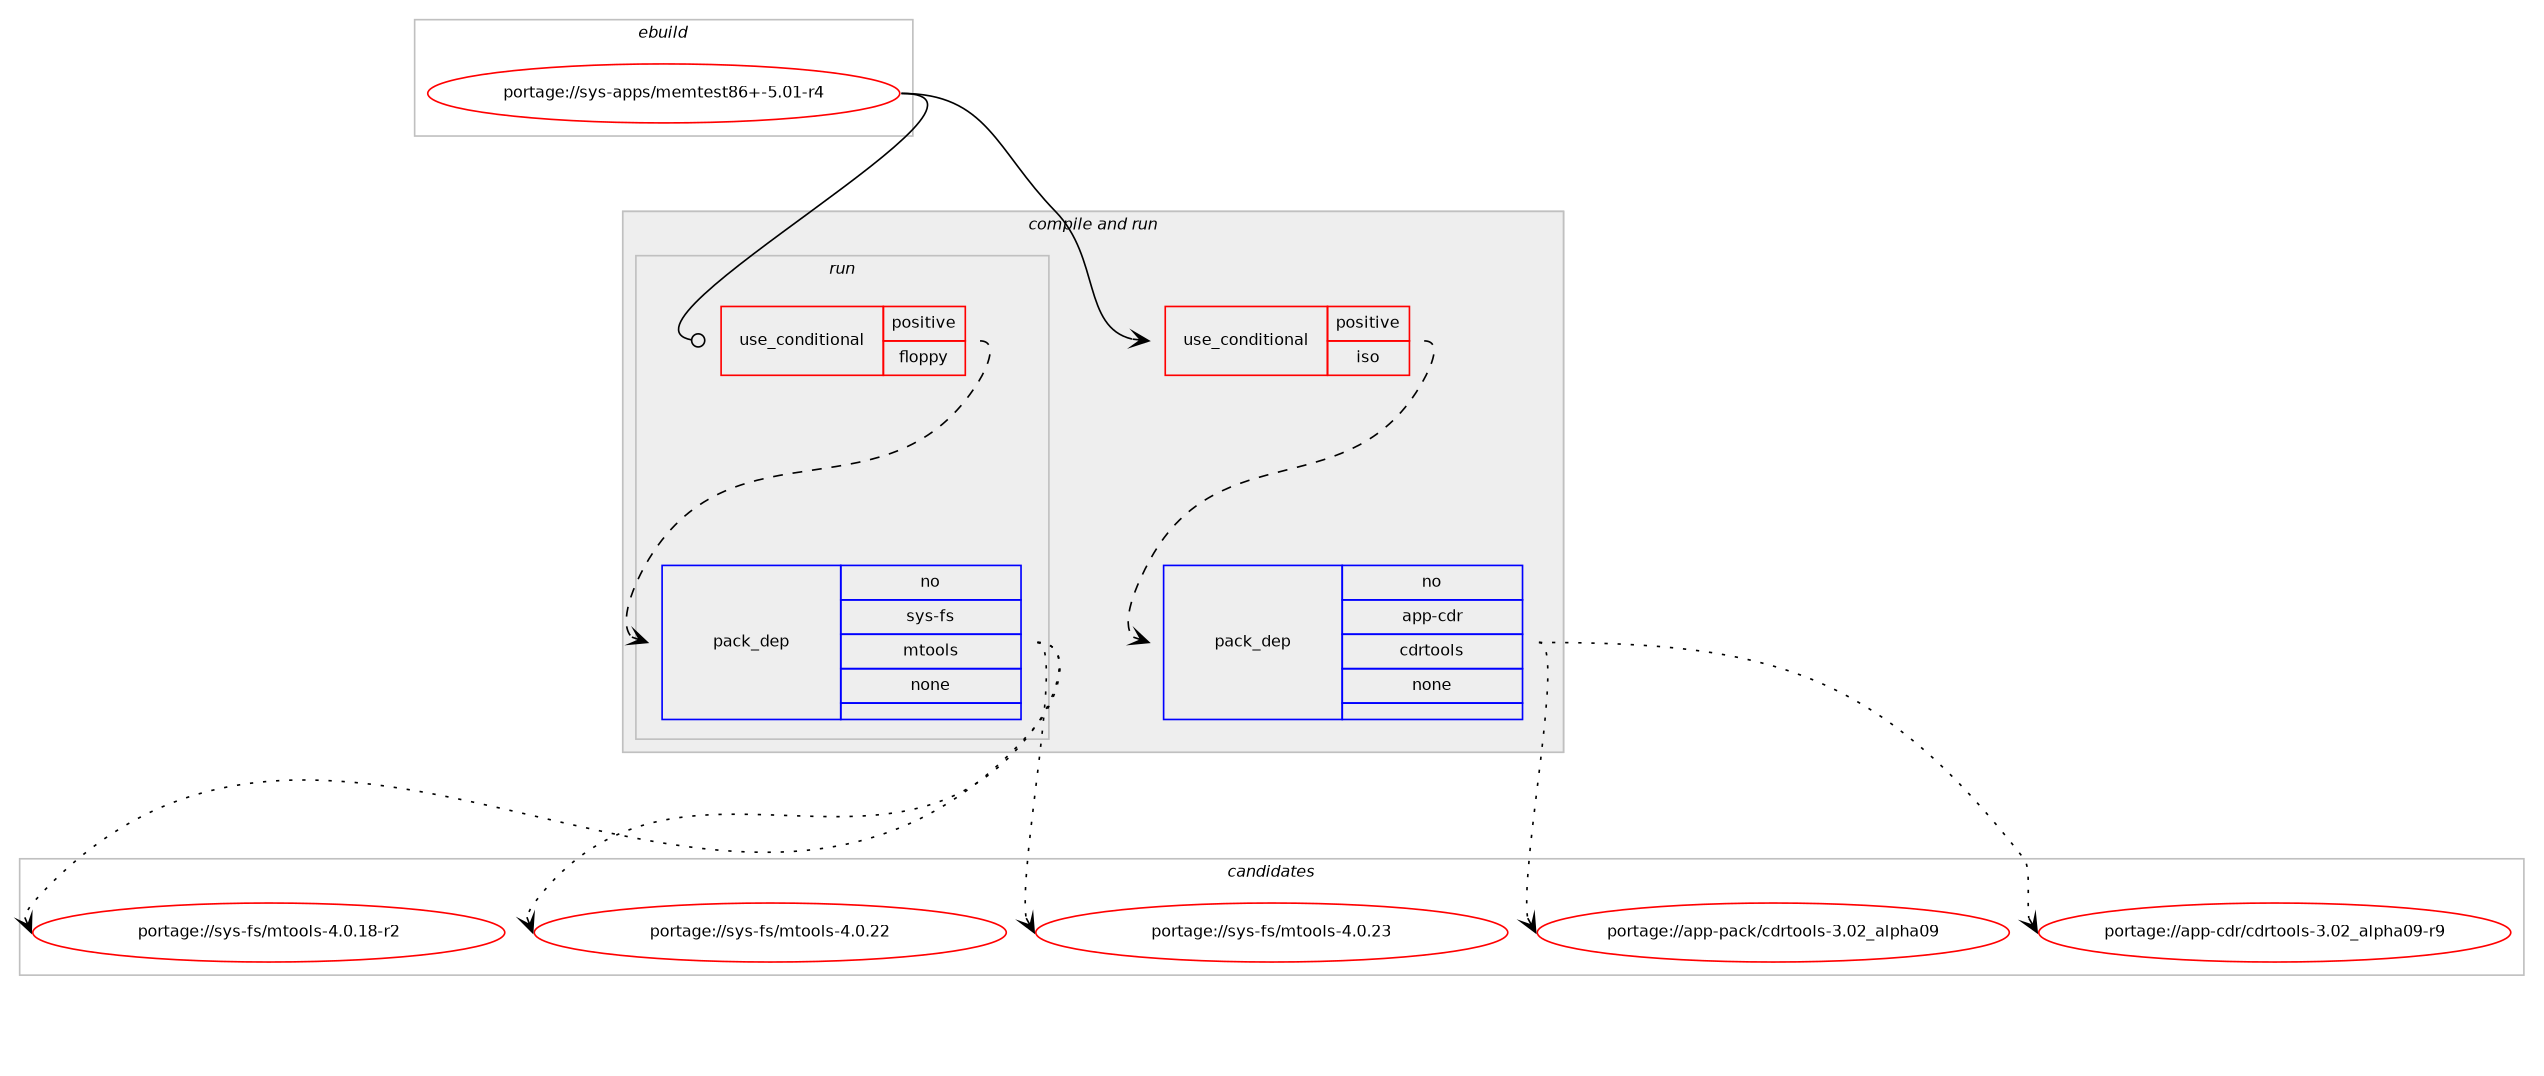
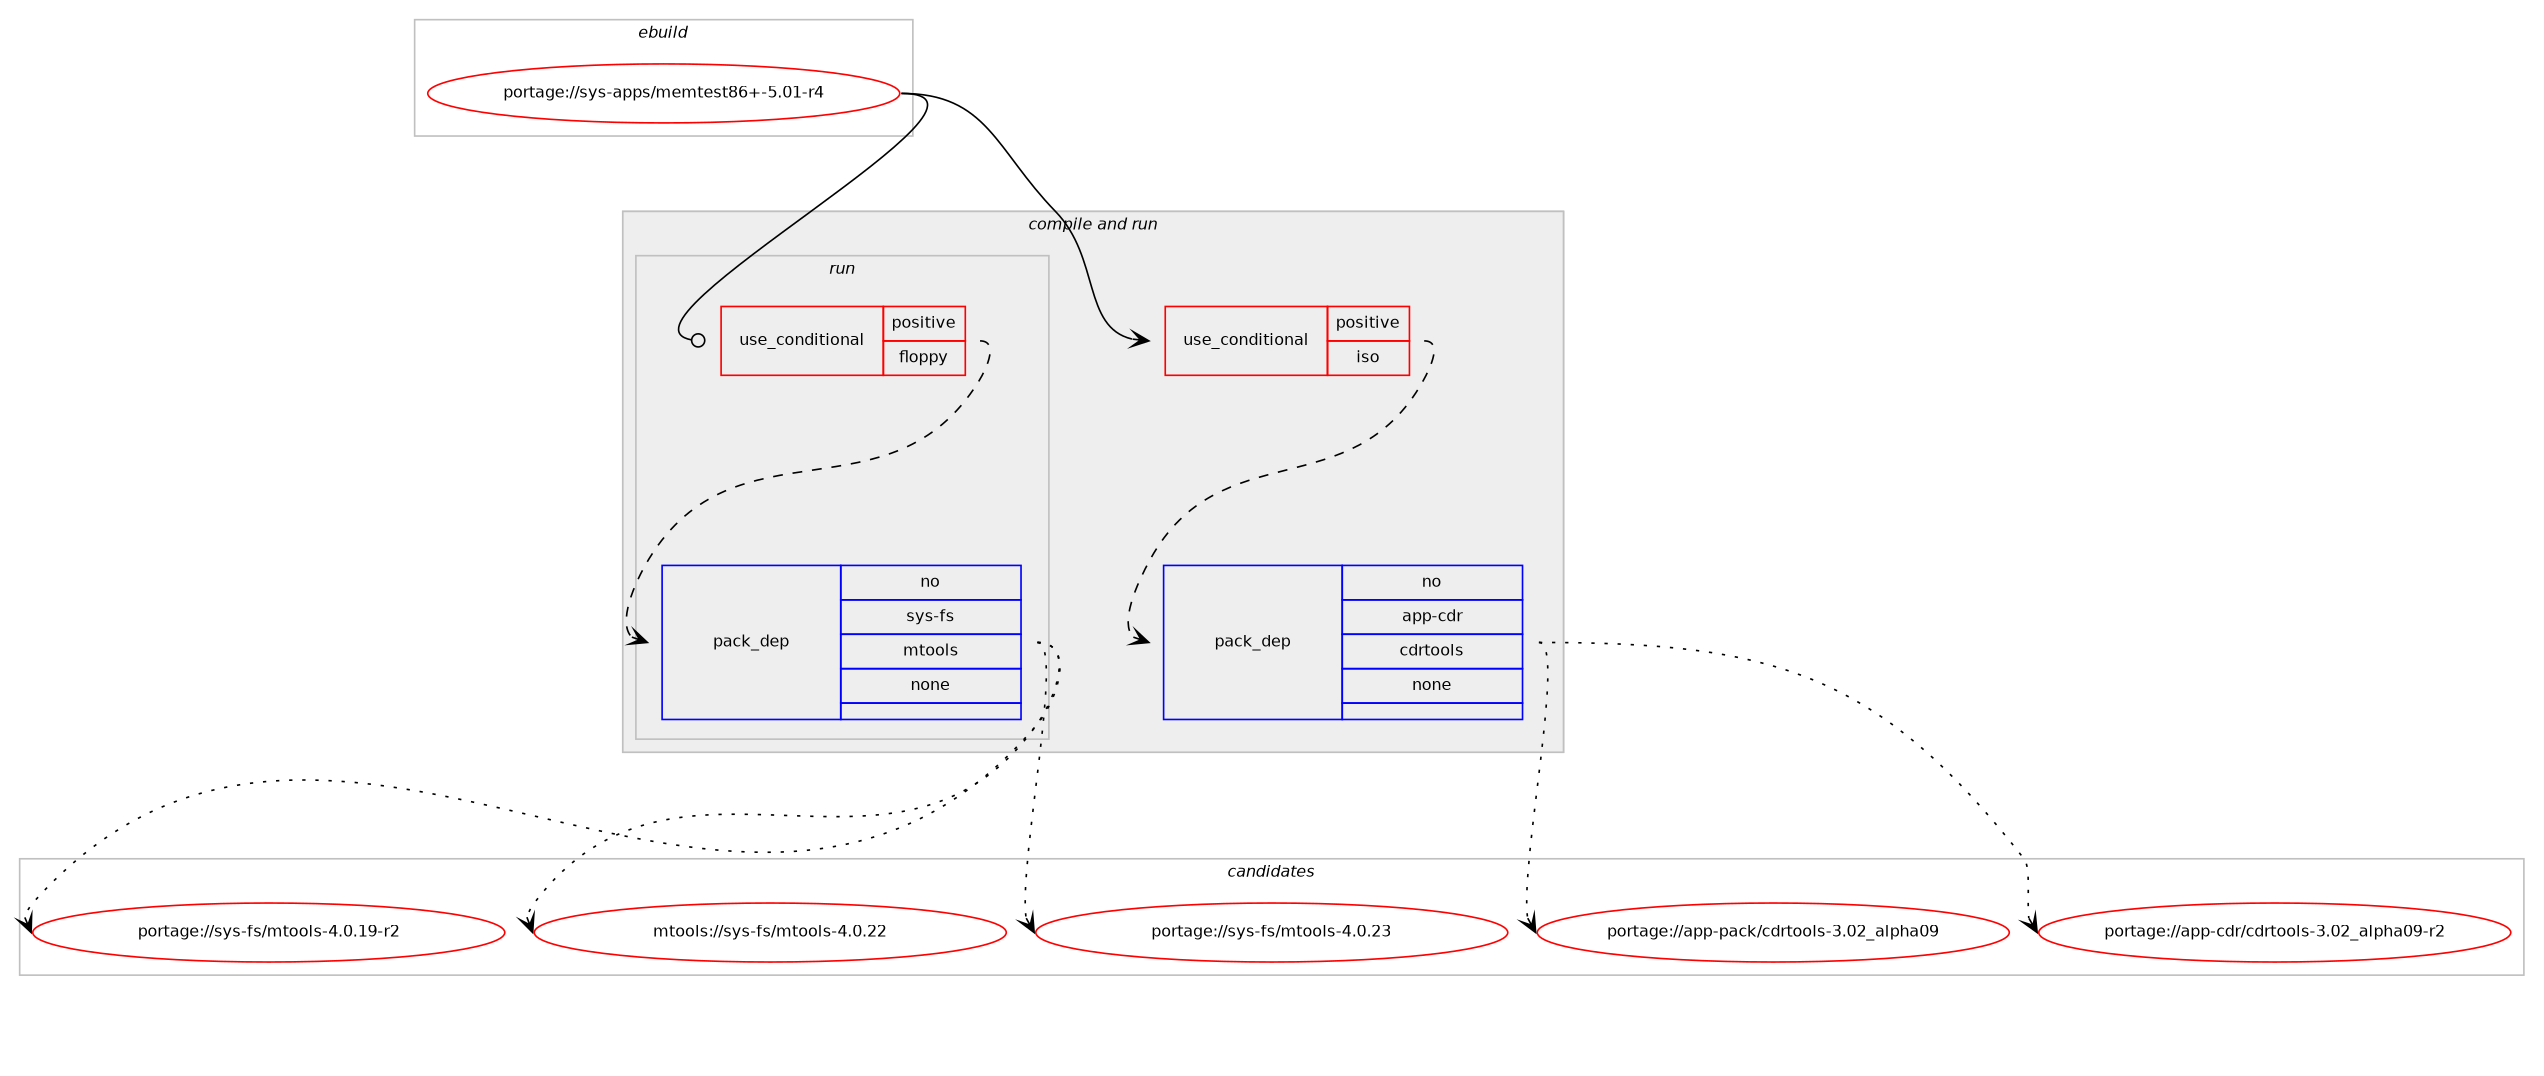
  digraph {
    compound=true
    concentrate=true
    fontname=Helvetica
    fontsize=10
    newrank=true
    rankdir=TB
    ranksep=1.5
    node [color=red fontname=Helvetica fontsize=10]
    edge [arrowhead=vee headport=w style=dotted tailport=e weight=100]
    n1 [label="portage://sys-apps/memtest86+-5.01-r4" width=4]
    n2 [color=blue label=<<TABLE BORDER="0" CELLBORDER="1" CELLSPACING="0" CELLPADDING="4" WIDTH="220"><TR><TD ROWSPAN="6" CELLPADDING="30">pack_dep</TD></TR><TR><TD WIDTH="110">no</TD></TR><TR><TD>app-cdr</TD></TR><TR><TD>cdrtools</TD></TR><TR><TD>none</TD></TR><TR><TD></TD></TR></TABLE>> shape=none]
    n3 [label=<<TABLE BORDER="0" CELLBORDER="1" CELLSPACING="0" CELLPADDING="4"><TR><TD ROWSPAN="3" CELLPADDING="10">use_conditional</TD></TR><TR><TD>positive</TD></TR><TR><TD>iso</TD></TR></TABLE>> shape=none]
    n4 [color=blue label=<<TABLE BORDER="0" CELLBORDER="1" CELLSPACING="0" CELLPADDING="4" WIDTH="220"><TR><TD ROWSPAN="6" CELLPADDING="30">pack_dep</TD></TR><TR><TD WIDTH="110">no</TD></TR><TR><TD>sys-fs</TD></TR><TR><TD>mtools</TD></TR><TR><TD>none</TD></TR><TR><TD></TD></TR></TABLE>> shape=none]
    n5 [label=<<TABLE BORDER="0" CELLBORDER="1" CELLSPACING="0" CELLPADDING="4"><TR><TD ROWSPAN="3" CELLPADDING="10">use_conditional</TD></TR><TR><TD>positive</TD></TR><TR><TD>floppy</TD></TR></TABLE>> shape=none]
-   n6 [label="portage://app-cdr/cdrtools-3.02_alpha09-r9" width=4]
+   n6 [label="portage://app-cdr/cdrtools-3.02_alpha09-r2" width=4]
    n7 [label="portage://app-pack/cdrtools-3.02_alpha09" width=4]
    n8 [label="portage://sys-fs/mtools-4.0.23" width=4]
-   n9 [label="portage://sys-fs/mtools-4.0.22" width=4]
-   n10 [label="portage://sys-fs/mtools-4.0.18-r2" width=4]
+   n9 [label="mtools://sys-fs/mtools-4.0.22" width=4]
+   n10 [label="portage://sys-fs/mtools-4.0.19-r2" width=4]
    subgraph cluster_1 {
      color=gray
      label=<<i>ebuild</i>>
      rank=same
      n1
    }
    subgraph cluster_2 {
      color=gray
      label=<<i>dependencies</i>>
      subgraph cluster_3 {
        color=gray
        fillcolor="#eeeeee"
        label=<<i>compile</i>>
        style=filled
        subgraph sub_4 {
          color=gray
          fillcolor="#eeeeee"
          label=<<i>compile</i>>
          style=filled
          n3
          subgraph sub_5 {
            color=gray
            fillcolor="#eeeeee"
            label=<<i>compile</i>>
            style=filled
            n2
          }
        }
      }
      subgraph cluster_6 {
        color=gray
        fillcolor="#eeeeee"
        label=<<i>compile and run</i>>
        style=filled
      }
      subgraph cluster_7 {
        color=gray
        fillcolor="#eeeeee"
        label=<<i>run</i>>
        style=filled
        subgraph sub_8 {
          color=gray
          fillcolor="#eeeeee"
          label=<<i>run</i>>
          style=filled
          n5
          subgraph sub_9 {
            color=gray
            fillcolor="#eeeeee"
            label=<<i>run</i>>
            style=filled
            n4
          }
        }
      }
    }
    subgraph cluster_10 {
      color=gray
      label=<<i>candidates</i>>
      rank=same
      subgraph sub_11 {
        color=black
        label=<<i>candidates</i>>
        nodesep=1
        rank=same
        n6
        n7
      }
      subgraph sub_12 {
        color=black
        label=<<i>candidates</i>>
        nodesep=1
        rank=same
        n8
        n9
        n10
      }
    }
    n1 -> n3 [style=solid weight=20]
    n1 -> n5 [arrowhead=odot style=solid weight=20]
    n2 -> n6
    n2 -> n7
    n3 -> n2 [style=dashed weight=20]
    n4 -> n8
    n4 -> n9
    n4 -> n10
    n5 -> n4 [style=dashed weight=20]
  }
